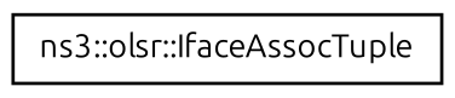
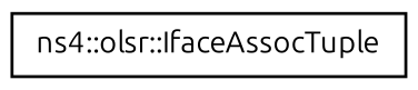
  digraph {
    rankdir=LR
    fontname=Ubuntu
-   n1 [color=black fillcolor=white fontname=Ubuntu fontsize=10 height=0.2 label="ns3::olsr::IfaceAssocTuple" shape=record style=filled width=0.4]
+   n1 [color=black fillcolor=white fontname=Ubuntu fontsize=10 height=0.2 label="ns4::olsr::IfaceAssocTuple" shape=record style=filled width=0.4]
  }
